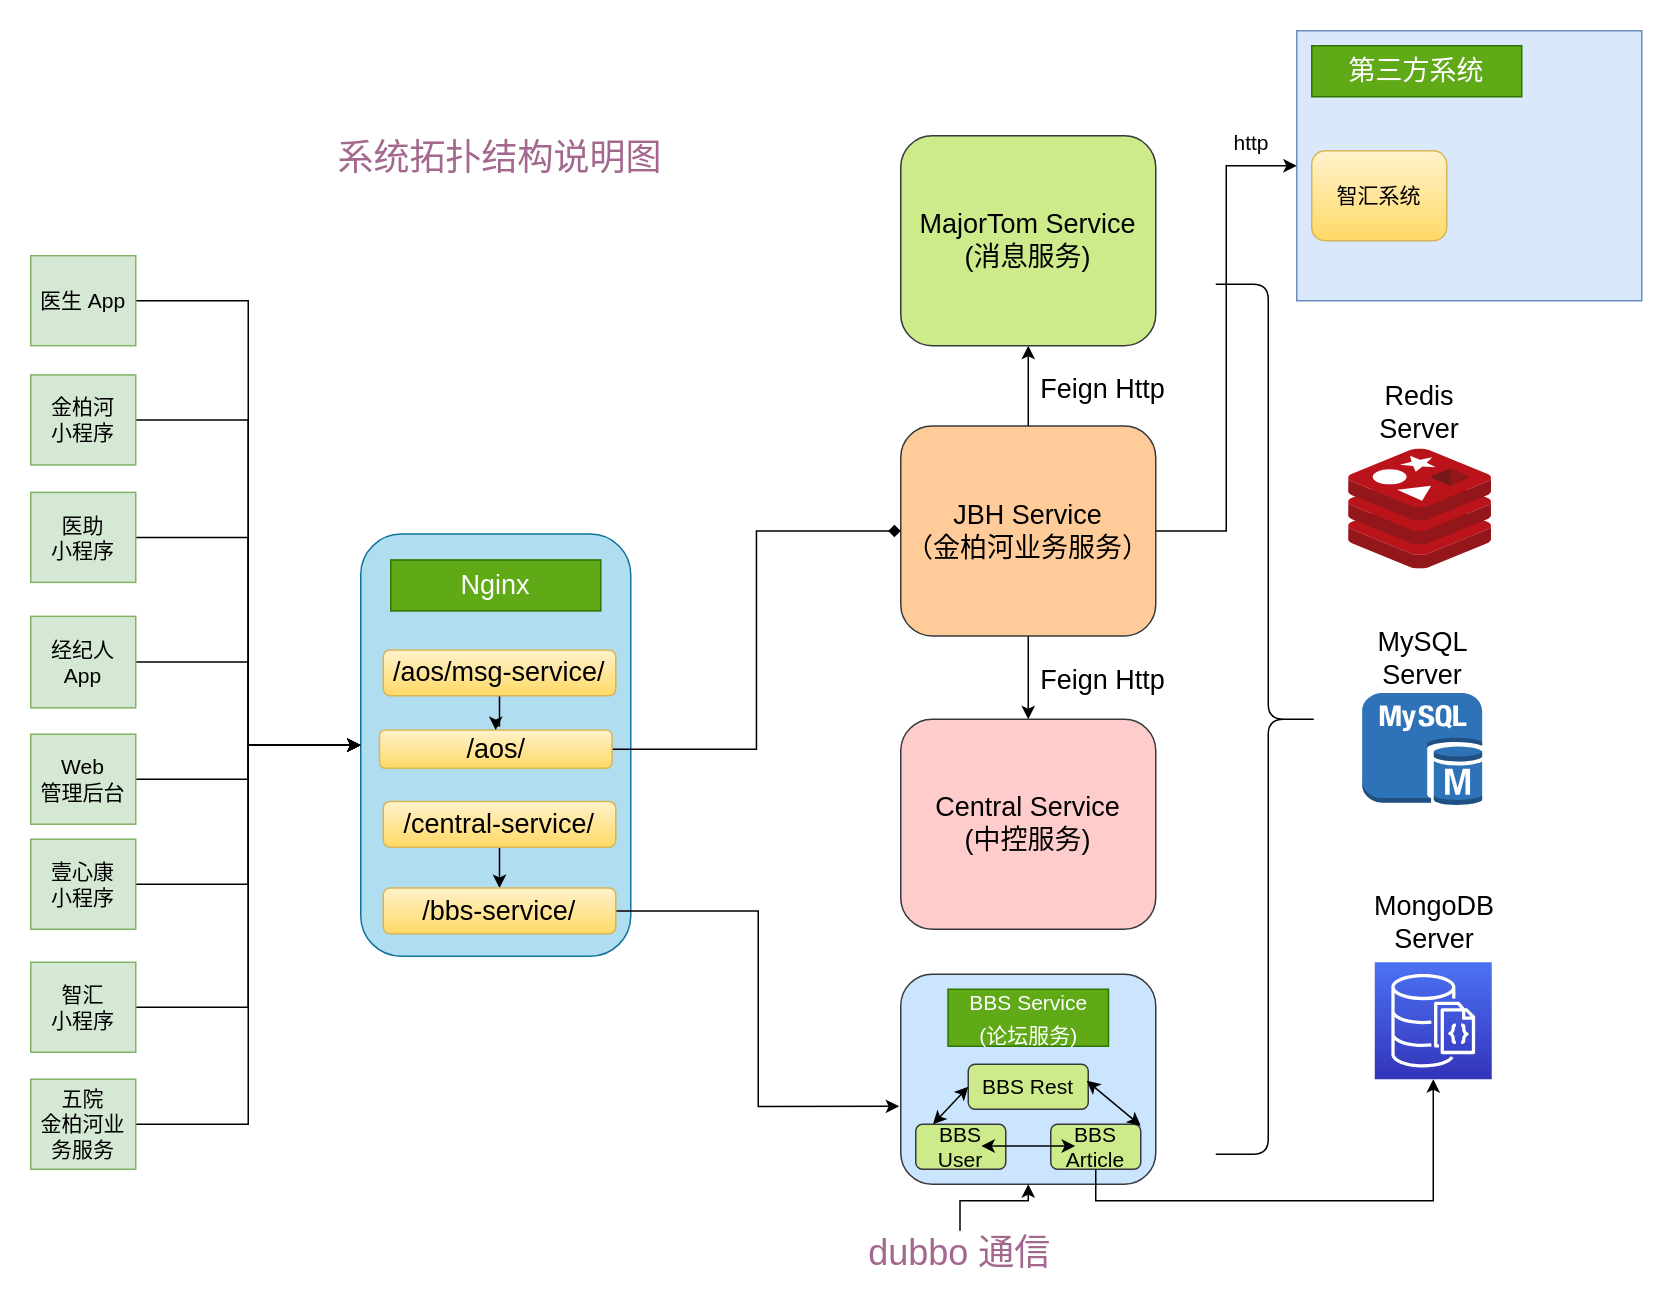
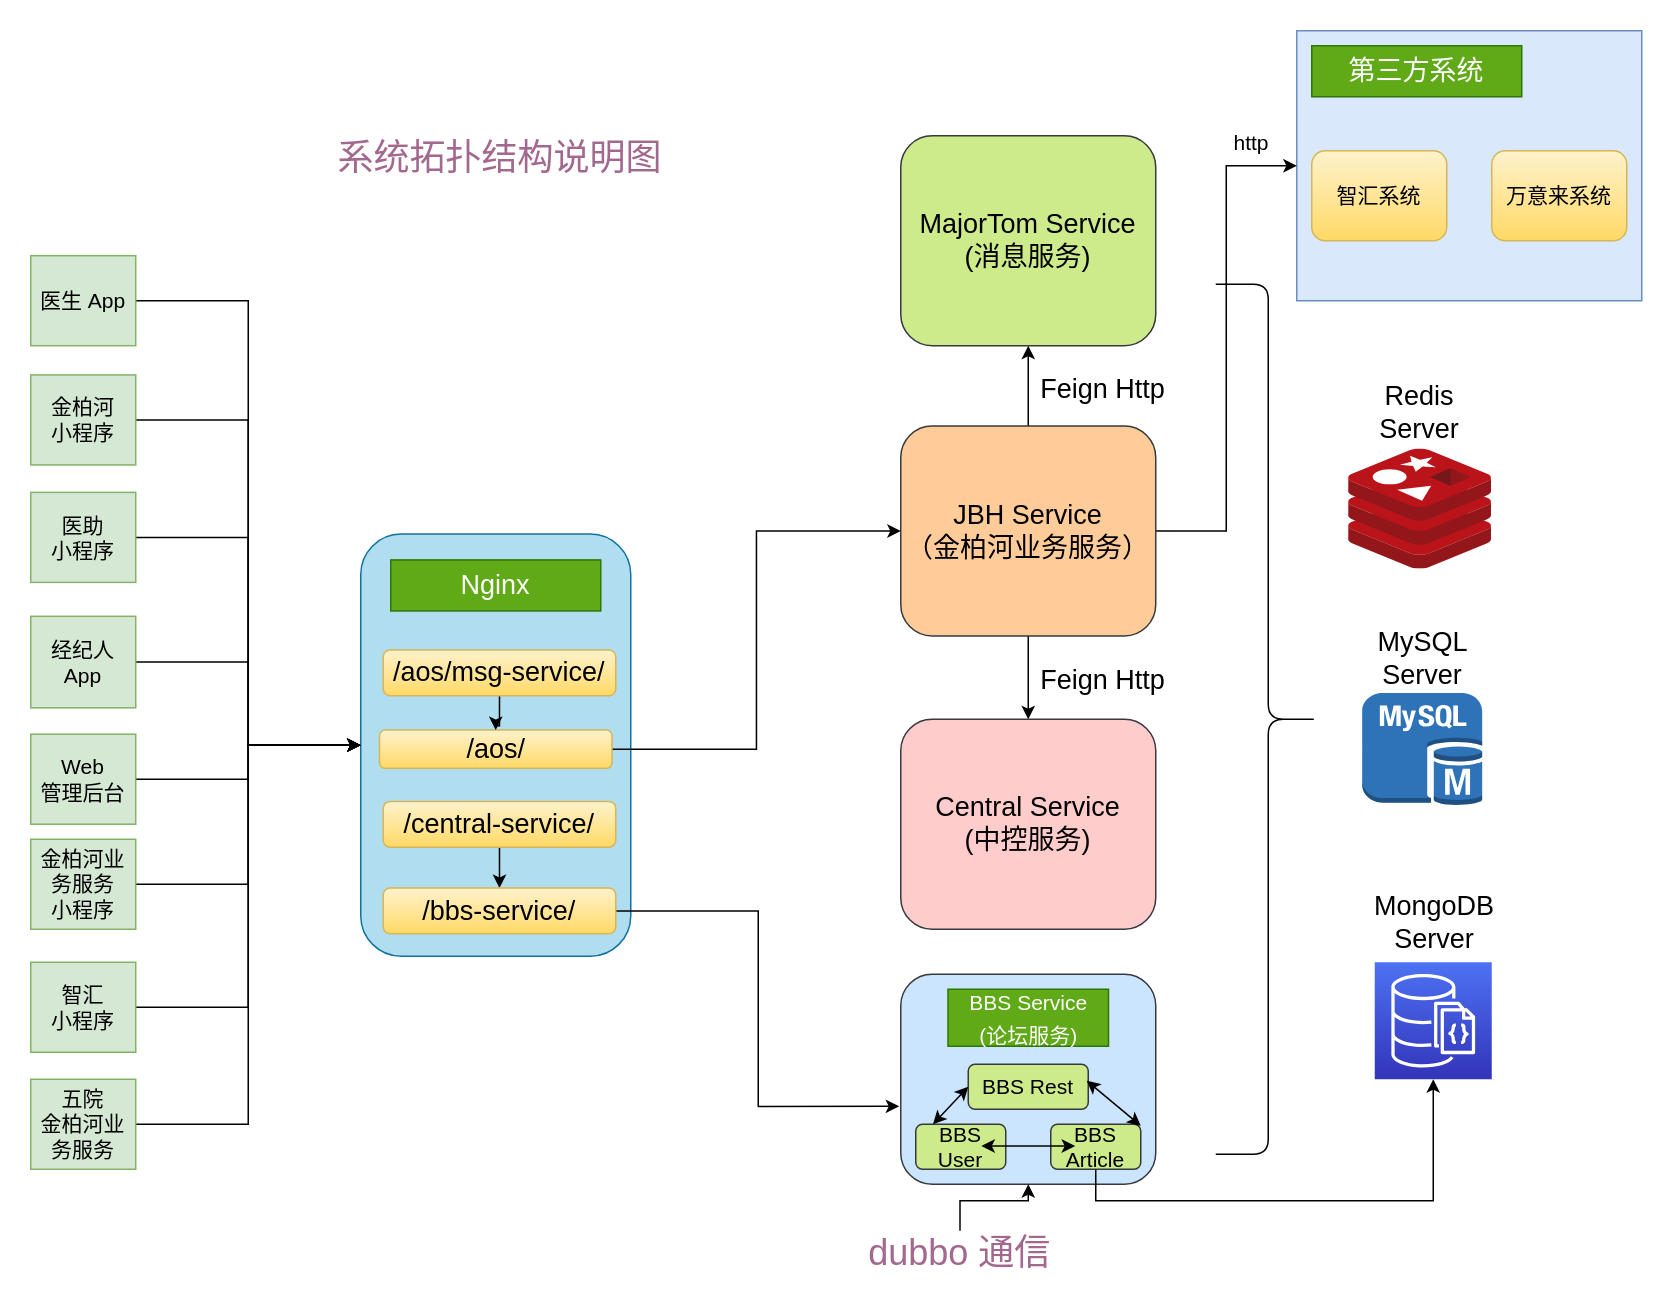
  <mxCell id="0" />
  <mxCell id="1" parent="0" />
  <mxCell id="2" value="" style="rounded=0;whiteSpace=wrap;html=1;fontSize=14;fillColor=#dae8fc;strokeColor=#6c8ebf;" vertex="1" parent="1"><mxGeometry x="864" y="20" width="230" height="180" as="geometry" /></mxCell>
  <mxCell id="3" value="" style="outlineConnect=0;dashed=0;verticalLabelPosition=bottom;verticalAlign=top;align=center;html=1;shape=mxgraph.aws3.mysql_db_instance;fillColor=#2E73B8;gradientColor=none;" vertex="1" parent="1"><mxGeometry x="907.62" y="461.56" width="80" height="74.87" as="geometry" /></mxCell>
  <mxCell id="4" value="" style="sketch=0;aspect=fixed;html=1;points=[];align=center;image;fontSize=12;image=img/lib/mscae/Cache_Redis_Product.svg;" vertex="1" parent="1"><mxGeometry x="898.76" y="299" width="95.24" height="80" as="geometry" /></mxCell>
  <mxCell id="5" style="edgeStyle=orthogonalEdgeStyle;rounded=0;orthogonalLoop=1;jettySize=auto;html=1;entryX=0.5;entryY=1;entryDx=0;entryDy=0;fontSize=18;" edge="1" parent="1" source="8" target="9"><mxGeometry relative="1" as="geometry" /></mxCell>
  <mxCell id="6" style="edgeStyle=orthogonalEdgeStyle;rounded=0;orthogonalLoop=1;jettySize=auto;html=1;exitX=0.5;exitY=1;exitDx=0;exitDy=0;fontSize=18;" edge="1" parent="1" source="8" target="10"><mxGeometry relative="1" as="geometry" /></mxCell>
  <mxCell id="7" style="edgeStyle=orthogonalEdgeStyle;rounded=0;orthogonalLoop=1;jettySize=auto;html=1;entryX=0;entryY=0.5;entryDx=0;entryDy=0;fontSize=14;" edge="1" parent="1" source="8" target="2"><mxGeometry relative="1" as="geometry" /></mxCell>
  <mxCell id="8" value="&lt;font style=&quot;font-size: 18px;&quot;&gt;JBH Service&lt;br&gt;（金柏河业务服务）&lt;br&gt;&lt;/font&gt;" style="rounded=1;whiteSpace=wrap;html=1;fillColor=#ffcc99;strokeColor=#36393d;" vertex="1" parent="1"><mxGeometry x="600" y="283.5" width="170" height="140" as="geometry" /></mxCell>
  <mxCell id="9" value="&lt;font style=&quot;font-size: 18px;&quot;&gt;MajorTom Service&lt;br&gt;(消息服务)&lt;br&gt;&lt;/font&gt;" style="rounded=1;whiteSpace=wrap;html=1;fillColor=#cdeb8b;strokeColor=#36393d;" vertex="1" parent="1"><mxGeometry x="600" y="90" width="170" height="140" as="geometry" /></mxCell>
  <mxCell id="10" value="&lt;font style=&quot;&quot;&gt;&lt;span style=&quot;font-size: 18px;&quot;&gt;Central Service&lt;br&gt;&lt;/span&gt;&lt;font style=&quot;font-size: 18px;&quot;&gt;(中控服务)&lt;/font&gt;&lt;br&gt;&lt;/font&gt;" style="rounded=1;whiteSpace=wrap;html=1;fillColor=#ffcccc;strokeColor=#36393d;" vertex="1" parent="1"><mxGeometry x="600" y="479" width="170" height="140" as="geometry" /></mxCell>
  <mxCell id="11" value="Feign Http" style="text;html=1;strokeColor=none;fillColor=none;align=center;verticalAlign=middle;whiteSpace=wrap;rounded=0;fontSize=18;" vertex="1" parent="1"><mxGeometry x="690" y="245" width="90" height="27" as="geometry" /></mxCell>
  <mxCell id="12" value="Feign Http" style="text;html=1;strokeColor=none;fillColor=none;align=center;verticalAlign=middle;whiteSpace=wrap;rounded=0;fontSize=18;" vertex="1" parent="1"><mxGeometry x="690" y="439" width="90" height="27" as="geometry" /></mxCell>
  <mxCell id="13" value="Redis Server" style="text;html=1;strokeColor=none;fillColor=none;align=center;verticalAlign=middle;whiteSpace=wrap;rounded=0;fontSize=18;" vertex="1" parent="1"><mxGeometry x="916.38" y="260" width="60" height="30" as="geometry" /></mxCell>
  <mxCell id="14" value="MySQL Server" style="text;html=1;strokeColor=none;fillColor=none;align=center;verticalAlign=middle;whiteSpace=wrap;rounded=0;fontSize=18;" vertex="1" parent="1"><mxGeometry x="917.62" y="421.56" width="60" height="34.5" as="geometry" /></mxCell>
  <mxCell id="15" value="" style="shape=curlyBracket;whiteSpace=wrap;html=1;rounded=1;flipH=1;labelPosition=right;verticalLabelPosition=middle;align=left;verticalAlign=middle;fontSize=18;" vertex="1" parent="1"><mxGeometry x="810" y="189" width="70" height="580" as="geometry" /></mxCell>
  <mxCell id="16" value="" style="rounded=1;whiteSpace=wrap;html=1;fontSize=18;fillColor=#b1ddf0;strokeColor=#10739e;" vertex="1" parent="1"><mxGeometry x="240" y="355.57" width="180" height="281.43" as="geometry" /></mxCell>
  <mxCell id="17" value="Nginx" style="rounded=0;whiteSpace=wrap;html=1;fontSize=18;fillColor=#60a917;fontColor=#ffffff;strokeColor=#2D7600;" vertex="1" parent="1"><mxGeometry x="260" y="372.79" width="140" height="34" as="geometry" /></mxCell>
- <mxCell id="18" style="edgeStyle=orthogonalEdgeStyle;rounded=0;orthogonalLoop=1;jettySize=auto;html=1;entryX=0;entryY=0.5;entryDx=0;entryDy=0;fontSize=14;endArrow=diamond;" edge="1" parent="1" source="19" target="8"><mxGeometry relative="1" as="geometry" /></mxCell>
+ <mxCell id="18" style="edgeStyle=orthogonalEdgeStyle;rounded=0;orthogonalLoop=1;jettySize=auto;html=1;entryX=0;entryY=0.5;entryDx=0;entryDy=0;fontSize=14;" edge="1" parent="1" source="19" target="8"><mxGeometry relative="1" as="geometry" /></mxCell>
  <mxCell id="19" value="/aos/" style="rounded=1;whiteSpace=wrap;html=1;fontSize=18;fillColor=#fff2cc;gradientColor=#ffd966;strokeColor=#d6b656;" vertex="1" parent="1"><mxGeometry x="252.5" y="486.23" width="155" height="25.5" as="geometry" /></mxCell>
  <mxCell id="20" style="edgeStyle=orthogonalEdgeStyle;rounded=0;orthogonalLoop=1;jettySize=auto;html=1;fontSize=14;" edge="1" parent="1" source="21" target="19"><mxGeometry relative="1" as="geometry" /></mxCell>
  <mxCell id="21" value="/aos/msg-service/" style="rounded=1;whiteSpace=wrap;html=1;fontSize=18;fillColor=#fff2cc;gradientColor=#ffd966;strokeColor=#d6b656;" vertex="1" parent="1"><mxGeometry x="255" y="432.79" width="155" height="30.5" as="geometry" /></mxCell>
  <mxCell id="22" style="edgeStyle=orthogonalEdgeStyle;rounded=0;orthogonalLoop=1;jettySize=auto;html=1;fontSize=24;fontColor=#A3688E;" edge="1" parent="1" source="23" target="25"><mxGeometry relative="1" as="geometry" /></mxCell>
  <mxCell id="23" value="/central-service/" style="rounded=1;whiteSpace=wrap;html=1;fontSize=18;fillColor=#fff2cc;gradientColor=#ffd966;strokeColor=#d6b656;" vertex="1" parent="1"><mxGeometry x="255" y="533.75" width="155" height="30.5" as="geometry" /></mxCell>
  <mxCell id="24" style="edgeStyle=orthogonalEdgeStyle;rounded=0;orthogonalLoop=1;jettySize=auto;html=1;entryX=-0.006;entryY=0.629;entryDx=0;entryDy=0;entryPerimeter=0;fontSize=14;" edge="1" parent="1" source="25" target="26"><mxGeometry relative="1" as="geometry" /></mxCell>
  <mxCell id="25" value="/bbs-service/" style="rounded=1;whiteSpace=wrap;html=1;fontSize=18;fillColor=#fff2cc;gradientColor=#ffd966;strokeColor=#d6b656;" vertex="1" parent="1"><mxGeometry x="255" y="591.5" width="155" height="30.5" as="geometry" /></mxCell>
  <mxCell id="26" value="&lt;font style=&quot;&quot;&gt;&lt;br&gt;&lt;/font&gt;" style="rounded=1;whiteSpace=wrap;html=1;fillColor=#cce5ff;strokeColor=#36393d;" vertex="1" parent="1"><mxGeometry x="600" y="649" width="170" height="140" as="geometry" /></mxCell>
  <mxCell id="27" value="&lt;font style=&quot;font-size: 14px;&quot;&gt;BBS Service&lt;br&gt;(论坛服务)&lt;/font&gt;" style="rounded=0;whiteSpace=wrap;html=1;fontSize=18;fillColor=#60a917;fontColor=#ffffff;strokeColor=#2D7600;" vertex="1" parent="1"><mxGeometry x="631.5" y="659" width="107" height="38" as="geometry" /></mxCell>
  <mxCell id="28" value="BBS User" style="rounded=1;whiteSpace=wrap;html=1;fontSize=14;fillColor=#cdeb8b;strokeColor=#36393d;" vertex="1" parent="1"><mxGeometry x="610" y="749" width="60" height="30" as="geometry" /></mxCell>
  <mxCell id="29" value="BBS Rest" style="rounded=1;whiteSpace=wrap;html=1;fontSize=14;fillColor=#cdeb8b;strokeColor=#36393d;" vertex="1" parent="1"><mxGeometry x="645" y="709" width="80" height="30" as="geometry" /></mxCell>
  <mxCell id="30" style="edgeStyle=orthogonalEdgeStyle;rounded=0;orthogonalLoop=1;jettySize=auto;html=1;entryX=0.5;entryY=1;entryDx=0;entryDy=0;entryPerimeter=0;fontSize=14;" edge="1" parent="1" source="31" target="32"><mxGeometry relative="1" as="geometry"><Array as="points"><mxPoint x="730" y="800" /><mxPoint x="955" y="800" /></Array></mxGeometry></mxCell>
  <mxCell id="31" value="BBS Article" style="rounded=1;whiteSpace=wrap;html=1;fontSize=14;fillColor=#cdeb8b;strokeColor=#36393d;" vertex="1" parent="1"><mxGeometry x="700" y="749" width="60" height="30" as="geometry" /></mxCell>
  <mxCell id="32" value="" style="sketch=0;points=[[0,0,0],[0.25,0,0],[0.5,0,0],[0.75,0,0],[1,0,0],[0,1,0],[0.25,1,0],[0.5,1,0],[0.75,1,0],[1,1,0],[0,0.25,0],[0,0.5,0],[0,0.75,0],[1,0.25,0],[1,0.5,0],[1,0.75,0]];outlineConnect=0;fontColor=#232F3E;gradientColor=#4D72F3;gradientDirection=north;fillColor=#3334B9;strokeColor=#ffffff;dashed=0;verticalLabelPosition=bottom;verticalAlign=top;align=center;html=1;fontSize=12;fontStyle=0;aspect=fixed;shape=mxgraph.aws4.resourceIcon;resIcon=mxgraph.aws4.documentdb_with_mongodb_compatibility;" vertex="1" parent="1"><mxGeometry x="916" y="641" width="78" height="78" as="geometry" /></mxCell>
  <mxCell id="33" value="MongoDB Server" style="text;html=1;strokeColor=none;fillColor=none;align=center;verticalAlign=middle;whiteSpace=wrap;rounded=0;fontSize=18;" vertex="1" parent="1"><mxGeometry x="926" y="598" width="60" height="34.5" as="geometry" /></mxCell>
  <mxCell id="34" style="edgeStyle=orthogonalEdgeStyle;rounded=0;orthogonalLoop=1;jettySize=auto;html=1;entryX=0;entryY=0.5;entryDx=0;entryDy=0;fontSize=14;" edge="1" parent="1" source="35" target="16"><mxGeometry relative="1" as="geometry" /></mxCell>
  <mxCell id="35" value="医生 App" style="rounded=0;whiteSpace=wrap;html=1;fontSize=14;fillColor=#d5e8d4;strokeColor=#82b366;" vertex="1" parent="1"><mxGeometry x="20" y="169.96" width="70" height="60" as="geometry" /></mxCell>
  <mxCell id="36" style="edgeStyle=orthogonalEdgeStyle;rounded=0;orthogonalLoop=1;jettySize=auto;html=1;entryX=0;entryY=0.5;entryDx=0;entryDy=0;fontSize=14;" edge="1" parent="1" source="37" target="16"><mxGeometry relative="1" as="geometry" /></mxCell>
  <mxCell id="37" value="金柏河&lt;br&gt;小程序" style="rounded=0;whiteSpace=wrap;html=1;fontSize=14;fillColor=#d5e8d4;strokeColor=#82b366;" vertex="1" parent="1"><mxGeometry x="20" y="249.46" width="70" height="60" as="geometry" /></mxCell>
  <mxCell id="38" style="edgeStyle=orthogonalEdgeStyle;rounded=0;orthogonalLoop=1;jettySize=auto;html=1;entryX=0;entryY=0.5;entryDx=0;entryDy=0;fontSize=14;" edge="1" parent="1" source="39" target="16"><mxGeometry relative="1" as="geometry" /></mxCell>
  <mxCell id="39" value="Web&lt;br&gt;管理后台" style="rounded=0;whiteSpace=wrap;html=1;fontSize=14;fillColor=#d5e8d4;strokeColor=#82b366;" vertex="1" parent="1"><mxGeometry x="20" y="488.96" width="70" height="60" as="geometry" /></mxCell>
  <mxCell id="40" style="edgeStyle=orthogonalEdgeStyle;rounded=0;orthogonalLoop=1;jettySize=auto;html=1;entryX=0;entryY=0.5;entryDx=0;entryDy=0;fontSize=14;" edge="1" parent="1" source="41" target="16"><mxGeometry relative="1" as="geometry" /></mxCell>
- <mxCell id="41" value="壹心康&lt;br&gt;小程序" style="rounded=0;whiteSpace=wrap;html=1;fontSize=14;fillColor=#d5e8d4;strokeColor=#82b366;" vertex="1" parent="1"><mxGeometry x="20" y="559" width="70" height="60" as="geometry" /></mxCell>
+ <mxCell id="41" value="金柏河业务服务&lt;br&gt;小程序" style="rounded=0;whiteSpace=wrap;html=1;fontSize=14;fillColor=#d5e8d4;strokeColor=#82b366;" vertex="1" parent="1"><mxGeometry x="20" y="559" width="70" height="60" as="geometry" /></mxCell>
  <mxCell id="42" style="edgeStyle=orthogonalEdgeStyle;rounded=0;orthogonalLoop=1;jettySize=auto;html=1;entryX=0;entryY=0.5;entryDx=0;entryDy=0;fontSize=14;" edge="1" parent="1" source="43" target="16"><mxGeometry relative="1" as="geometry" /></mxCell>
  <mxCell id="43" value="智汇&lt;br&gt;小程序" style="rounded=0;whiteSpace=wrap;html=1;fontSize=14;fillColor=#d5e8d4;strokeColor=#82b366;" vertex="1" parent="1"><mxGeometry x="20" y="641" width="70" height="60" as="geometry" /></mxCell>
  <mxCell id="44" style="edgeStyle=orthogonalEdgeStyle;rounded=0;orthogonalLoop=1;jettySize=auto;html=1;entryX=0;entryY=0.5;entryDx=0;entryDy=0;fontSize=14;" edge="1" parent="1" source="45" target="16"><mxGeometry relative="1" as="geometry" /></mxCell>
  <mxCell id="45" value="五院&lt;br&gt;金柏河业务服务" style="rounded=0;whiteSpace=wrap;html=1;fontSize=14;fillColor=#d5e8d4;strokeColor=#82b366;" vertex="1" parent="1"><mxGeometry x="20" y="719" width="70" height="60" as="geometry" /></mxCell>
  <mxCell id="46" style="edgeStyle=orthogonalEdgeStyle;rounded=0;orthogonalLoop=1;jettySize=auto;html=1;entryX=0;entryY=0.5;entryDx=0;entryDy=0;fontSize=14;" edge="1" parent="1" source="47" target="16"><mxGeometry relative="1" as="geometry" /></mxCell>
  <mxCell id="47" value="医助&lt;br&gt;小程序" style="rounded=0;whiteSpace=wrap;html=1;fontSize=14;fillColor=#d5e8d4;strokeColor=#82b366;" vertex="1" parent="1"><mxGeometry x="20" y="327.75" width="70" height="60" as="geometry" /></mxCell>
  <mxCell id="48" style="edgeStyle=orthogonalEdgeStyle;rounded=0;orthogonalLoop=1;jettySize=auto;html=1;entryX=0;entryY=0.5;entryDx=0;entryDy=0;fontSize=14;" edge="1" parent="1" source="49" target="16"><mxGeometry relative="1" as="geometry" /></mxCell>
  <mxCell id="49" value="经纪人&lt;br&gt;App" style="rounded=0;whiteSpace=wrap;html=1;fontSize=14;fillColor=#d5e8d4;strokeColor=#82b366;" vertex="1" parent="1"><mxGeometry x="20" y="410.39" width="70" height="61" as="geometry" /></mxCell>
  <mxCell id="50" value="智汇系统" style="rounded=1;whiteSpace=wrap;html=1;fontSize=14;fillColor=#fff2cc;strokeColor=#d6b656;gradientColor=#ffd966;" vertex="1" parent="1"><mxGeometry x="874" y="100" width="90" height="60" as="geometry" /></mxCell>
+ <mxCell id="51" value="万意来系统" style="rounded=1;whiteSpace=wrap;html=1;fontSize=14;fillColor=#fff2cc;gradientColor=#ffd966;strokeColor=#d6b656;" vertex="1" parent="1"><mxGeometry x="994" y="100" width="90" height="60" as="geometry" /></mxCell>
  <mxCell id="52" value="第三方系统" style="rounded=0;whiteSpace=wrap;html=1;fontSize=18;fillColor=#60a917;fontColor=#ffffff;strokeColor=#2D7600;" vertex="1" parent="1"><mxGeometry x="874" y="30" width="140" height="34" as="geometry" /></mxCell>
  <mxCell id="53" value="&lt;font style=&quot;font-size: 14px;&quot;&gt;http&lt;/font&gt;" style="text;html=1;strokeColor=none;fillColor=none;align=center;verticalAlign=middle;whiteSpace=wrap;rounded=0;fontSize=14;" vertex="1" parent="1"><mxGeometry x="804" y="80" width="60" height="30" as="geometry" /></mxCell>
  <mxCell id="54" value="&lt;font color=&quot;#a3688e&quot; style=&quot;font-size: 24px;&quot;&gt;系统拓扑结构说明图&lt;/font&gt;" style="text;html=1;strokeColor=none;fillColor=none;align=center;verticalAlign=middle;whiteSpace=wrap;rounded=0;fontSize=14;" vertex="1" parent="1"><mxGeometry x="179.5" y="90" width="306" height="30" as="geometry" /></mxCell>
  <mxCell id="55" value="" style="endArrow=classic;startArrow=classic;html=1;rounded=0;fontSize=24;fontColor=#A3688E;" edge="1" parent="1"><mxGeometry width="50" height="50" relative="1" as="geometry"><mxPoint x="653.75" y="763.5" as="sourcePoint" /><mxPoint x="716.25" y="763.5" as="targetPoint" /><Array as="points"><mxPoint x="673.75" y="763.5" /></Array></mxGeometry></mxCell>
  <mxCell id="56" value="" style="endArrow=classic;startArrow=classic;html=1;rounded=0;fontSize=24;fontColor=#A3688E;entryX=0;entryY=0.5;entryDx=0;entryDy=0;" edge="1" parent="1" target="29"><mxGeometry width="50" height="50" relative="1" as="geometry"><mxPoint x="621.5" y="749" as="sourcePoint" /><mxPoint x="631.5" y="719" as="targetPoint" /></mxGeometry></mxCell>
  <mxCell id="57" value="" style="endArrow=classic;startArrow=classic;html=1;rounded=0;fontSize=24;fontColor=#A3688E;" edge="1" parent="1"><mxGeometry width="50" height="50" relative="1" as="geometry"><mxPoint x="724" y="720" as="sourcePoint" /><mxPoint x="760" y="750" as="targetPoint" /></mxGeometry></mxCell>
  <mxCell id="58" style="edgeStyle=orthogonalEdgeStyle;rounded=0;orthogonalLoop=1;jettySize=auto;html=1;entryX=0.5;entryY=1;entryDx=0;entryDy=0;fontSize=24;fontColor=#A3688E;" edge="1" parent="1" source="59" target="26"><mxGeometry relative="1" as="geometry" /></mxCell>
  <mxCell id="59" value="dubbo 通信" style="text;html=1;strokeColor=none;fillColor=none;align=center;verticalAlign=middle;whiteSpace=wrap;rounded=0;fontSize=24;fontColor=#A3688E;" vertex="1" parent="1"><mxGeometry x="565" y="820" width="149" height="30" as="geometry" /></mxCell>
